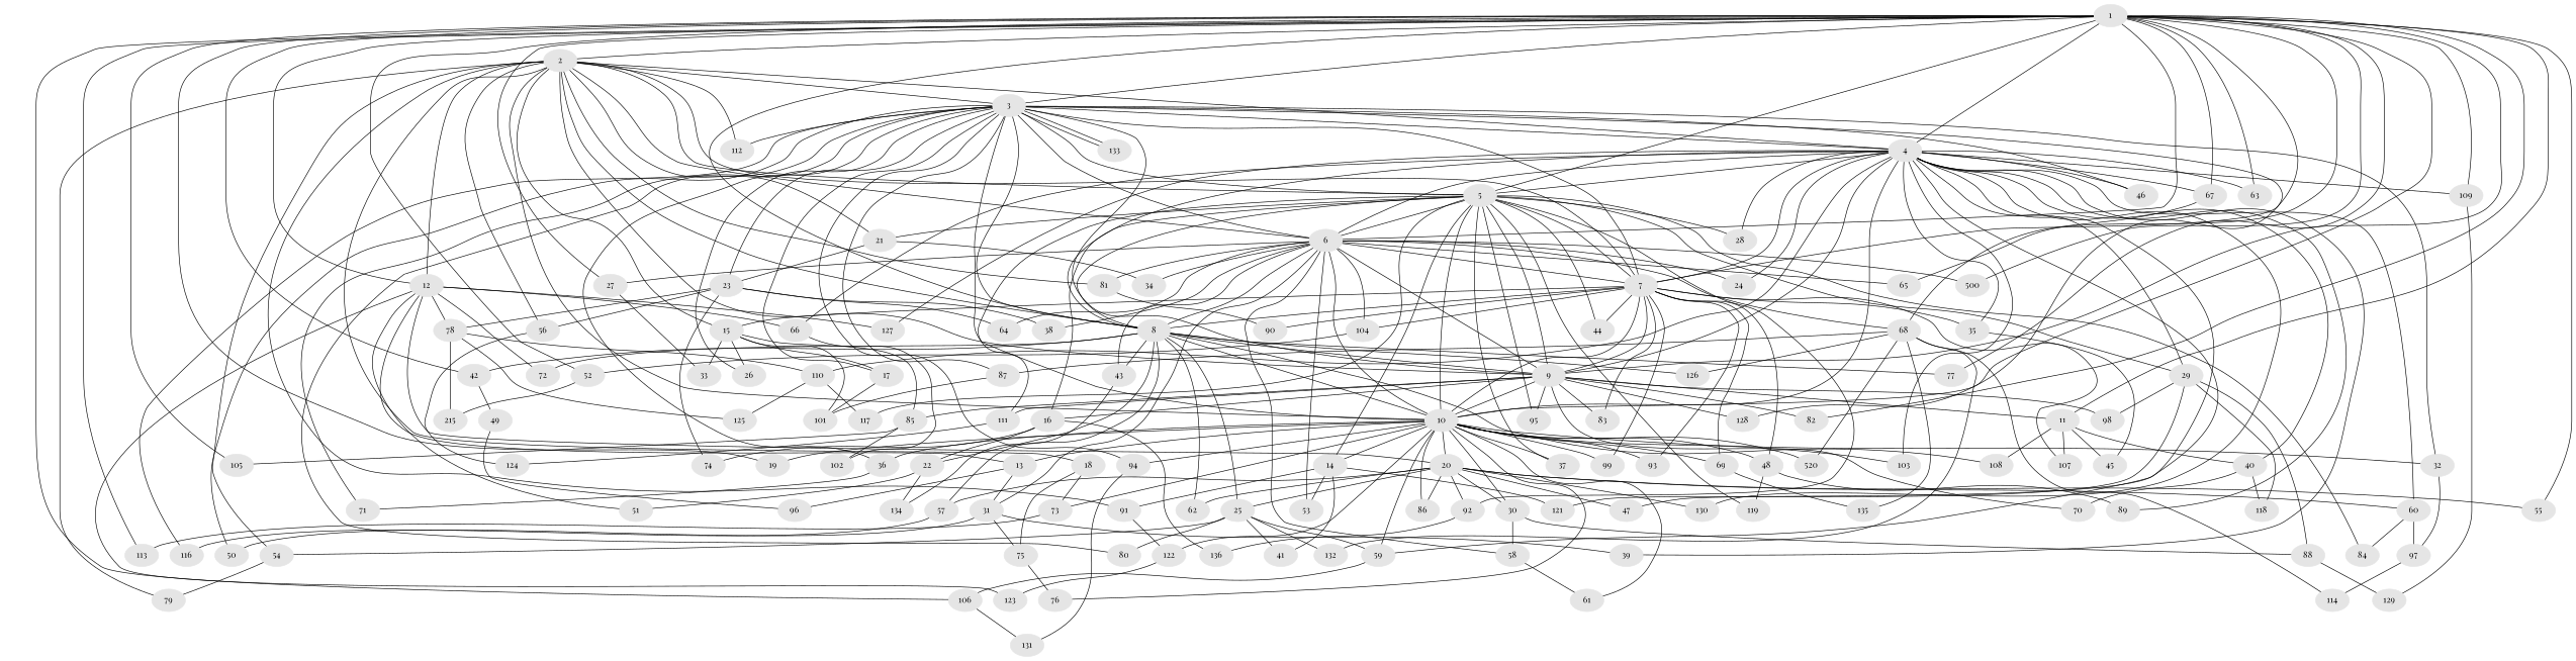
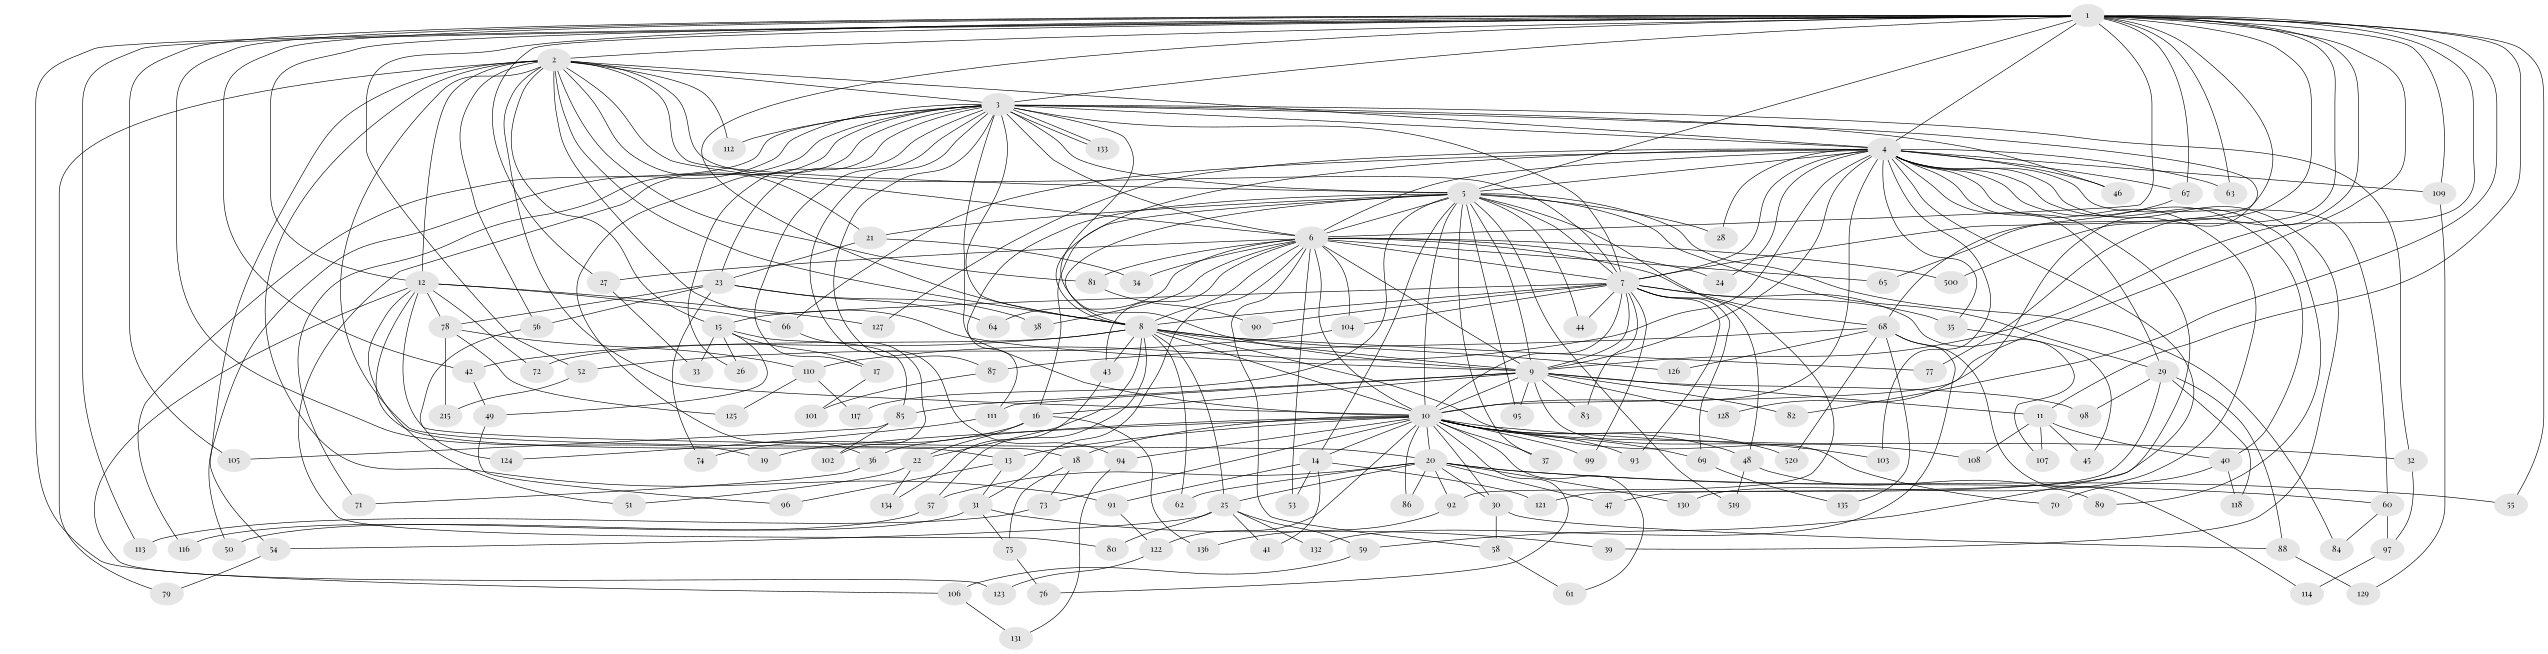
  graph {
    fontname="Playfair Display"
    node [color=gray90 fontname="Playfair Display" style=filled]
    edge [fontname="Playfair Display"]
    1
    2
    3
    4
    5
    6
    7
    8
    9
    10
    11
    12
    19
    27
    42
    52
    55
    63
    65
    67
    77
    82
    n23 [label=500]
    105
    106
    109
    113
    15
    18
    21
    54
    56
    79
    81
    91
    112
    17
    23
    26
    32
    36
    46
    50
    71
    80
    87
    94
    116
    128
    133
    24
    28
    29
    35
    39
    40
    47
    59
    60
    66
    89
    103
    110
    127
    130
    14
    16
    37
    44
    84
    92
    95
    111
    117
-   119
+   119 [label=519]
    31
    34
    38
    43
    53
    58
    64
    68
    104
    48
    69
    83
    90
    93
    99
    107
    22
    25
    57
    62
    72
    108
    126
    70
    85
    98
    13
    20
    30
    61
    73
    76
    86
    n109 [label=520]
    122
    45
    51
    78
    123
    33
    49
    n117 [label=215]
    131
    129
    75
    124
    101
    74
    97
    121
    88
    118
    102
    125
    41
    136
    134
    132
    114
    135
    96
    1 -- 2
    1 -- 3
    1 -- 4
    1 -- 5
    1 -- 6
    1 -- 7
    1 -- 8
    1 -- 9
    1 -- 10
    1 -- 11
    1 -- 12
    1 -- 19
    1 -- 27
    1 -- 42
    1 -- 52
    1 -- 55
    1 -- 63
    1 -- 65
    1 -- 67
    1 -- 77
    1 -- 82
    1 -- n23
    1 -- 105
    1 -- 106
    1 -- 109
    1 -- 113
    2 -- 3
    2 -- 4
    2 -- 5
    2 -- 6
    2 -- 7
    2 -- 8
    2 -- 9
    2 -- 10
    2 -- 12
    2 -- 15
    2 -- 18
    2 -- 21
    2 -- 54
    2 -- 56
    2 -- 79
    2 -- 81
    2 -- 91
    2 -- 112
    3 -- 4
    3 -- 5
    3 -- 6
    3 -- 7
    3 -- 8
    3 -- 9
    3 -- 10
    3 -- 112
    3 -- 17
    3 -- 23
    3 -- 26
    3 -- 32
    3 -- 36
    3 -- 46
    3 -- 50
    3 -- 71
    3 -- 80
    3 -- 87
    3 -- 94
    3 -- 116
    3 -- 128
    3 -- 133
    3 -- 133
    4 -- 5
    4 -- 6
    4 -- 7
    4 -- 8
    4 -- 9
    4 -- 10
    4 -- 63
    4 -- 67
    4 -- 109
    4 -- 46
    4 -- 24
    4 -- 28
    4 -- 29
    4 -- 35
    4 -- 39
    4 -- 40
    4 -- 47
    4 -- 59
    4 -- 60
    4 -- 66
    4 -- 89
    4 -- 103
    4 -- 110
    4 -- 127
    4 -- 130
    5 -- 6
    5 -- 7
    5 -- 8
    5 -- 9
    5 -- 10
    5 -- 21
    5 -- 28
    5 -- 29
    5 -- 14
    5 -- 16
    5 -- 37
    5 -- 44
    5 -- 84
    5 -- 92
    5 -- 95
    5 -- 111
    5 -- 117
    5 -- 119
    6 -- 7
    6 -- 8
    6 -- 9
    6 -- 10
    6 -- 27
    6 -- 65
    6 -- n23
    6 -- 81
    6 -- 24
    6 -- 31
    6 -- 34
    6 -- 38
    6 -- 43
    6 -- 53
    6 -- 58
    6 -- 64
    6 -- 68
    6 -- 104
    7 -- 8
    7 -- 9
    7 -- 10
    7 -- 15
    7 -- 35
    7 -- 44
    7 -- 104
    7 -- 48
    7 -- 69
    7 -- 83
    7 -- 90
    7 -- 93
    7 -- 99
    7 -- 107
    8 -- 9
    8 -- 10
    8 -- 42
    8 -- 77
    8 -- 43
    8 -- 22
    8 -- 25
    8 -- 57
    8 -- 62
    8 -- 72
    8 -- 108
    8 -- 126
    9 -- 10
    9 -- 11
    9 -- 82
    9 -- 128
    9 -- 16
    9 -- 95
    9 -- 111
    9 -- 83
    9 -- 70
    9 -- 85
    9 -- 98
    10 -- 19
-   10 -- 59
+   10 -- 18
    10 -- 32
    10 -- 36
    10 -- 94
    10 -- 103
    10 -- 14
    10 -- 37
    10 -- 48
    10 -- 69
    10 -- 93
    10 -- 99
    10 -- 13
    10 -- 20
    10 -- 30
    10 -- 61
    10 -- 73
    10 -- 76
    10 -- 86
    10 -- n109
    10 -- 122
    11 -- 40
    11 -- 107
    11 -- 108
    11 -- 45
    12 -- 66
    12 -- 127
    12 -- 72
    12 -- 13
    12 -- 20
    12 -- 51
    12 -- 78
    12 -- 123
    27 -- 33
    42 -- 49
    52 -- n117
    67 -- 68
    106 -- 131
    109 -- 129
    15 -- 17
    15 -- 26
    15 -- 85
    15 -- 33
-   15 -- 101
+   15 -- 49
    18 -- 73
    18 -- 75
    21 -- 23
    21 -- 34
    54 -- 79
    56 -- 124
    81 -- 90
    91 -- 122
    17 -- 101
    23 -- 56
    23 -- 38
    23 -- 64
    23 -- 78
    23 -- 74
    32 -- 97
    36 -- 71
    87 -- 101
    94 -- 131
    29 -- 98
    29 -- 121
    29 -- 88
    29 -- 118
    35 -- 45
    40 -- 70
    40 -- 118
    59 -- 106
    60 -- 84
    60 -- 97
    66 -- 102
    110 -- 117
    110 -- 125
    14 -- 91
    14 -- 53
    14 -- 121
    14 -- 41
    16 -- 22
    16 -- 74
    16 -- 136
    92 -- 136
    111 -- 124
    31 -- 50
    31 -- 39
    31 -- 75
    43 -- 134
    58 -- 61
    68 -- 87
    68 -- 126
    68 -- n109
    68 -- 132
    68 -- 114
    68 -- 135
    104 -- 52
    48 -- 89
    48 -- 119
    69 -- 135
    22 -- 51
    22 -- 134
    25 -- 54
    25 -- 80
    25 -- 59
    25 -- 41
    25 -- 132
    57 -- 116
    85 -- 105
    85 -- 102
    13 -- 31
    13 -- 96
    20 -- 55
    20 -- 47
    20 -- 60
    20 -- 130
    20 -- 92
    20 -- 25
    20 -- 57
    20 -- 62
    20 -- 30
    20 -- 86
    30 -- 58
    30 -- 88
    73 -- 113
    122 -- 123
    78 -- 110
    78 -- n117
    78 -- 125
    49 -- 96
    75 -- 76
    97 -- 114
    88 -- 129
  }
